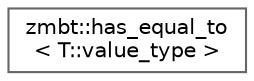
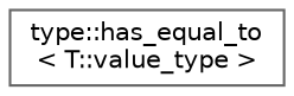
  digraph {
    rankdir=LR
-   n1 [color=grey40 fillcolor=white fontname=Helvetica fontsize=10 height=0.2 label="zmbt::has_equal_to\l\< T::value_type \>" shape=box style=filled width=0.4]
+   n1 [color=grey40 fillcolor=white fontname=Helvetica fontsize=10 height=0.2 label="type::has_equal_to\l\< T::value_type \>" shape=box style=filled width=0.4]
  }
